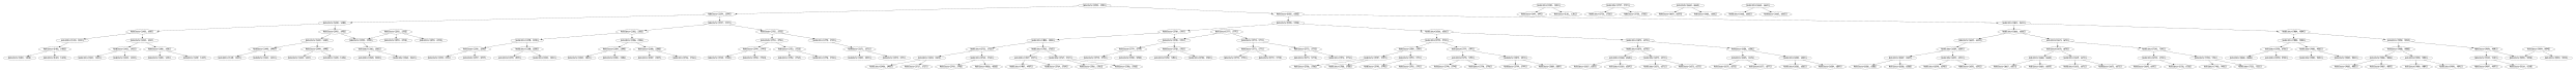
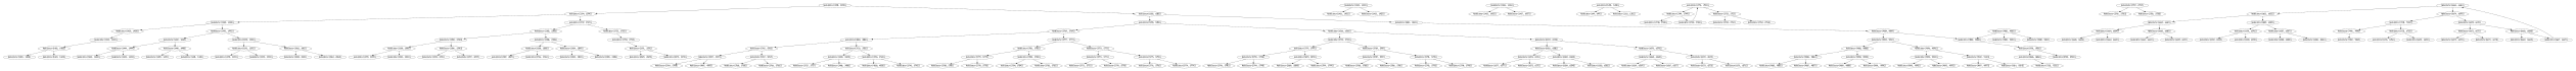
  digraph {
    fontname="IBM Plex Mono"
    node [fontname="IBM Plex Mono"]
    edge [fontname="IBM Plex Mono"]
    n1 [label="Node{data=[3390, 3390]}"]
    n2 [label="Node{data=[2294, 2294]}"]
    n3 [label="Node{data=[6585, 6585]}"]
    n4 [label="Node{data=[1438, 1438]}"]
    n5 [label="Node{data=[2747, 2747]}"]
    n6 [label="Node{data=[5785, 5785]}"]
    n7 [label="Node{data=[8611, 8611]}"]
    n8 [label="Node{data=[1430, 1430]}"]
    n9 [label="Node{data=[1992, 1992]}"]
    n10 [label="Node{data=[2302, 2302]}"]
    n11 [label="Node{data=[2755, 2755]}"]
    n12 [label="Node{data=[1333, 1333]}"]
-   n13 [label="Node{data=[1434, 1434]}"]
    n14 [label="Node{data=[1442, 1442]}"]
    n15 [label="Node{data=[2290, 2290]}"]
    n16 [label="Node{data=[1402, 1402]}"]
    n17 [label="Node{data=[1432, 1432]}"]
    n18 [label="Node{data=[1436, 1436]}"]
    n19 [label="Node{data=[1281, 1281]}"]
    n20 [label="Node{data=[649, 649]}"]
    n21 [label="Node{data=[1311, 1311]}"]
    n22 [label="Node{data=[1381, 1381]}"]
    n23 [label="Node{data=[1423, 1423]}"]
    n24 [label="Node{data=[1431, 1431]}"]
    n25 [label="Node{data=[1433, 1433]}"]
    n26 [label="Node{data=[1435, 1435]}"]
    n27 [label="Node{data=[1437, 1437]}"]
    n28 [label="Node{data=[1440, 1440]}"]
    n29 [label="Node{data=[1444, 1444]}"]
    n30 [label="Node{data=[2062, 2062]}"]
    n31 [label="Node{data=[2292, 2292]}"]
    n32 [label="Node{data=[1439, 1439]}"]
    n33 [label="Node{data=[1441, 1441]}"]
    n34 [label="Node{data=[1443, 1443]}"]
    n35 [label="Node{data=[1445, 1445]}"]
    n36 [label="Node{data=[2020, 2020]}"]
    n37 [label="Node{data=[2063, 2063]}"]
    n38 [label="Node{data=[2291, 2291]}"]
    n39 [label="Node{data=[2293, 2293]}"]
    n40 [label="Node{data=[2298, 2298]}"]
    n41 [label="Node{data=[2306, 2306]}"]
    n42 [label="Node{data=[2751, 2751]}"]
    n43 [label="Node{data=[2759, 2759]}"]
    n44 [label="Node{data=[2296, 2296]}"]
    n45 [label="Node{data=[2300, 2300]}"]
    n46 [label="Node{data=[2304, 2304]}"]
    n47 [label="Node{data=[2308, 2308]}"]
    n48 [label="Node{data=[2295, 2295]}"]
    n49 [label="Node{data=[2297, 2297]}"]
    n50 [label="Node{data=[2299, 2299]}"]
    n51 [label="Node{data=[2301, 2301]}"]
    n52 [label="Node{data=[2303, 2303]}"]
    n53 [label="Node{data=[2305, 2305]}"]
    n54 [label="Node{data=[2307, 2307]}"]
    n55 [label="Node{data=[2746, 2746]}"]
    n56 [label="Node{data=[2749, 2749]}"]
    n57 [label="Node{data=[2753, 2753]}"]
    n58 [label="Node{data=[3371, 3371]}"]
    n59 [label="Node{data=[2748, 2748]}"]
    n60 [label="Node{data=[2750, 2750]}"]
    n61 [label="Node{data=[2752, 2752]}"]
    n62 [label="Node{data=[2754, 2754]}"]
    n63 [label="Node{data=[2757, 2757]}"]
    n64 [label="Node{data=[2756, 2756]}"]
    n65 [label="Node{data=[2758, 2758]}"]
    n66 [label="Node{data=[2829, 2829]}"]
    n67 [label="Node{data=[3375, 3375]}"]
    n68 [label="Node{data=[5769, 5769]}"]
    n69 [label="Node{data=[6566, 6566]}"]
    n70 [label="Node{data=[6666, 6666]}"]
    n71 [label="Node{data=[9084, 9084]}"]
    n72 [label="Node{data=[4804, 4804]}"]
    n73 [label="Node{data=[5777, 5777]}"]
    n74 [label="Node{data=[5793, 5793]}"]
    n75 [label="Node{data=[6574, 6574]}"]
    n76 [label="Node{data=[3733, 3733]}"]
    n77 [label="Node{data=[5765, 5765]}"]
    n78 [label="Node{data=[5773, 5773]}"]
    n79 [label="Node{data=[5781, 5781]}"]
    n80 [label="Node{data=[3423, 3423]}"]
    n81 [label="Node{data=[3765, 3765]}"]
    n82 [label="Node{data=[4927, 4927]}"]
    n83 [label="Node{data=[5767, 5767]}"]
    n84 [label="Node{data=[3406, 3406]}"]
    n85 [label="Node{data=[3717, 3717]}"]
    n86 [label="Node{data=[3743, 3743]}"]
    n87 [label="Node{data=[4028, 4028]}"]
    n88 [label="Node{data=[4907, 4907]}"]
    n89 [label="Node{data=[5764, 5764]}"]
    n90 [label="Node{data=[5766, 5766]}"]
    n91 [label="Node{data=[5768, 5768]}"]
    n92 [label="Node{data=[5771, 5771]}"]
    n93 [label="Node{data=[5775, 5775]}"]
    n94 [label="Node{data=[5779, 5779]}"]
    n95 [label="Node{data=[5783, 5783]}"]
    n96 [label="Node{data=[5770, 5770]}"]
    n97 [label="Node{data=[5772, 5772]}"]
    n98 [label="Node{data=[5774, 5774]}"]
    n99 [label="Node{data=[5776, 5776]}"]
    n100 [label="Node{data=[5778, 5778]}"]
    n101 [label="Node{data=[5780, 5780]}"]
    n102 [label="Node{data=[5782, 5782]}"]
    n103 [label="Node{data=[5784, 5784]}"]
    n104 [label="Node{data=[5789, 5789]}"]
    n105 [label="Node{data=[5797, 5797]}"]
    n106 [label="Node{data=[6570, 6570]}"]
    n107 [label="Node{data=[6581, 6581]}"]
    n108 [label="Node{data=[5787, 5787]}"]
    n109 [label="Node{data=[5791, 5791]}"]
    n110 [label="Node{data=[5795, 5795]}"]
    n111 [label="Node{data=[5873, 5873]}"]
    n112 [label="Node{data=[5786, 5786]}"]
    n113 [label="Node{data=[5788, 5788]}"]
    n114 [label="Node{data=[5790, 5790]}"]
    n115 [label="Node{data=[5792, 5792]}"]
    n116 [label="Node{data=[5794, 5794]}"]
    n117 [label="Node{data=[5796, 5796]}"]
    n118 [label="Node{data=[5799, 5799]}"]
    n119 [label="Node{data=[5889, 5889]}"]
    n120 [label="Node{data=[6568, 6568]}"]
    n121 [label="Node{data=[6572, 6572]}"]
    n122 [label="Node{data=[6576, 6576]}"]
    n123 [label="Node{data=[6583, 6583]}"]
    n124 [label="Node{data=[6567, 6567]}"]
    n125 [label="Node{data=[6569, 6569]}"]
    n126 [label="Node{data=[6571, 6571]}"]
    n127 [label="Node{data=[6573, 6573]}"]
    n128 [label="Node{data=[6575, 6575]}"]
    n129 [label="Node{data=[6577, 6577]}"]
    n130 [label="Node{data=[6582, 6582]}"]
    n131 [label="Node{data=[6584, 6584]}"]
    n132 [label="Node{data=[6622, 6622]}"]
    n133 [label="Node{data=[6674, 6674]}"]
    n134 [label="Node{data=[9080, 9080]}"]
    n135 [label="Node{data=[9092, 9092]}"]
    n136 [label="Node{data=[6589, 6589]}"]
+   n137 [label="Node{data=[6662, 6662]}"]
    n138 [label="Node{data=[6670, 6670]}"]
    n139 [label="Node{data=[7242, 7242]}"]
    n140 [label="Node{data=[6587, 6587]}"]
    n141 [label="Node{data=[6591, 6591]}"]
    n142 [label="Node{data=[6660, 6660]}"]
    n143 [label="Node{data=[6664, 6664]}"]
    n144 [label="Node{data=[6586, 6586]}"]
    n145 [label="Node{data=[6588, 6588]}"]
    n146 [label="Node{data=[6590, 6590]}"]
    n147 [label="Node{data=[6592, 6592]}"]
    n148 [label="Node{data=[6659, 6659]}"]
    n149 [label="Node{data=[6661, 6661]}"]
    n150 [label="Node{data=[6663, 6663]}"]
    n151 [label="Node{data=[6665, 6665]}"]
    n152 [label="Node{data=[6668, 6668]}"]
    n153 [label="Node{data=[6672, 6672]}"]
    n154 [label="Node{data=[6725, 6725]}"]
    n155 [label="Node{data=[7496, 7496]}"]
    n156 [label="Node{data=[6667, 6667]}"]
    n157 [label="Node{data=[6669, 6669]}"]
    n158 [label="Node{data=[6671, 6671]}"]
    n159 [label="Node{data=[6673, 6673]}"]
    n160 [label="Node{data=[6695, 6695]}"]
    n161 [label="Node{data=[6726, 6726]}"]
    n162 [label="Node{data=[7402, 7402]}"]
    n163 [label="Node{data=[7552, 7552]}"]
    n164 [label="Node{data=[8701, 8701]}"]
    n165 [label="Node{data=[9082, 9082]}"]
    n166 [label="Node{data=[9088, 9088]}"]
    n167 [label="Node{data=[9096, 9096]}"]
    n168 [label="Node{data=[8686, 8686]}"]
    n169 [label="Node{data=[8703, 8703]}"]
    n170 [label="Node{data=[9081, 9081]}"]
    n171 [label="Node{data=[9083, 9083]}"]
    n172 [label="Node{data=[9086, 9086]}"]
    n173 [label="Node{data=[9090, 9090]}"]
    n174 [label="Node{data=[9094, 9094]}"]
    n175 [label="Node{data=[9132, 9132]}"]
    n176 [label="Node{data=[9085, 9085]}"]
    n177 [label="Node{data=[9087, 9087]}"]
    n178 [label="Node{data=[9089, 9089]}"]
    n179 [label="Node{data=[9091, 9091]}"]
    n180 [label="Node{data=[9093, 9093]}"]
    n181 [label="Node{data=[9095, 9095]}"]
    n182 [label="Node{data=[9097, 9097]}"]
    n183 [label="Node{data=[9214, 9214]}"]
    n1 -> n2
    n1 -> n3
    n2 -> n4
    n2 -> n5
    n3 -> n6
    n3 -> n7
    n4 -> n8
    n4 -> n9
    n5 -> n10
    n5 -> n11
    n6 -> n68
    n6 -> n69
-   n7 -> n70
+   n156 -> n70
    n7 -> n71
    n8 -> n12
-   n8 -> n13
    n9 -> n14
    n9 -> n15
    n10 -> n40
    n10 -> n41
-   n11 -> n42
+   n60 -> n42
    n11 -> n43
    n12 -> n16
-   n13 -> n17
-   n13 -> n18
    n14 -> n28
    n14 -> n29
    n15 -> n30
-   n31 -> n15
+   n15 -> n31
    n16 -> n22
    n16 -> n23
    n17 -> n24
    n17 -> n25
    n18 -> n26
    n18 -> n27
    n19 -> n20
    n19 -> n21
    n28 -> n32
    n28 -> n33
    n29 -> n34
    n29 -> n35
    n30 -> n36
    n30 -> n37
    n31 -> n38
    n31 -> n39
    n40 -> n44
    n40 -> n45
    n41 -> n46
    n41 -> n47
    n42 -> n56
    n42 -> n57
    n43 -> n58
    n44 -> n48
    n44 -> n49
    n45 -> n50
    n45 -> n51
    n46 -> n52
    n46 -> n53
    n47 -> n54
    n47 -> n55
    n56 -> n59
    n56 -> n60
    n57 -> n61
    n57 -> n62
    n58 -> n66
    n58 -> n67
    n63 -> n64
    n63 -> n65
    n68 -> n72
-   n68 -> n79
+   n68 -> n73
    n69 -> n74
    n69 -> n75
    n70 -> n132
    n70 -> n133
    n71 -> n134
    n71 -> n135
    n72 -> n76
    n72 -> n77
    n73 -> n78
    n73 -> n79
    n74 -> n104
    n74 -> n105
    n75 -> n106
    n75 -> n107
    n76 -> n80
    n76 -> n81
    n77 -> n82
    n77 -> n83
    n78 -> n92
    n78 -> n93
    n79 -> n94
    n79 -> n95
    n80 -> n84
    n80 -> n85
    n81 -> n86
    n81 -> n87
    n82 -> n88
    n82 -> n89
    n83 -> n90
    n83 -> n91
    n92 -> n96
    n92 -> n97
    n93 -> n98
    n93 -> n99
    n94 -> n100
    n94 -> n101
    n95 -> n102
    n95 -> n103
    n104 -> n108
    n104 -> n109
    n105 -> n110
    n105 -> n111
    n106 -> n120
    n106 -> n121
    n107 -> n122
    n107 -> n123
    n108 -> n112
    n108 -> n113
    n109 -> n114
    n109 -> n115
    n110 -> n116
    n110 -> n117
    n111 -> n118
    n111 -> n119
    n120 -> n124
    n120 -> n125
    n121 -> n126
    n121 -> n127
    n122 -> n128
    n122 -> n129
    n123 -> n130
    n123 -> n131
    n132 -> n136
+   n132 -> n137
    n133 -> n138
    n133 -> n139
    n134 -> n164
-   n134 -> n165
+   n165 -> n134
    n135 -> n166
    n135 -> n167
    n136 -> n140
    n136 -> n141
+   n137 -> n142
+   n137 -> n143
    n138 -> n152
    n138 -> n153
    n139 -> n154
    n139 -> n155
    n140 -> n144
    n140 -> n145
    n141 -> n146
    n141 -> n147
    n142 -> n148
    n142 -> n149
    n143 -> n150
    n143 -> n151
    n152 -> n156
    n152 -> n157
    n153 -> n158
    n153 -> n159
    n154 -> n160
    n154 -> n161
    n155 -> n162
-   n155 -> n163
+   n168 -> n163
    n164 -> n168
    n164 -> n169
    n165 -> n170
    n165 -> n171
    n166 -> n172
    n166 -> n173
-   n167 -> n181
+   n167 -> n174
    n167 -> n175
    n172 -> n176
    n172 -> n177
    n173 -> n178
    n173 -> n179
    n174 -> n180
    n174 -> n181
    n175 -> n182
    n175 -> n183
  }
